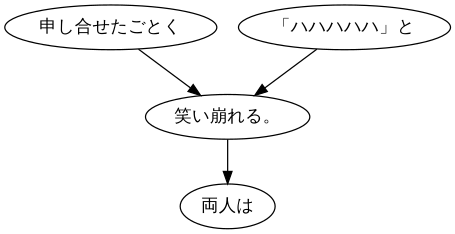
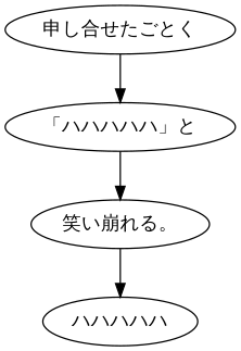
  digraph {
-   n1 [label="両人は"]
+   n1 [label="ハハハハハ"]
    n2 [label="笑い崩れる。"]
    n3 [label="申し合せたごとく"]
    n4 [label="「ハハハハハ」と"]
    n2 -> n1
-   n3 -> n2
+   n3 -> n4
    n4 -> n2
  }
